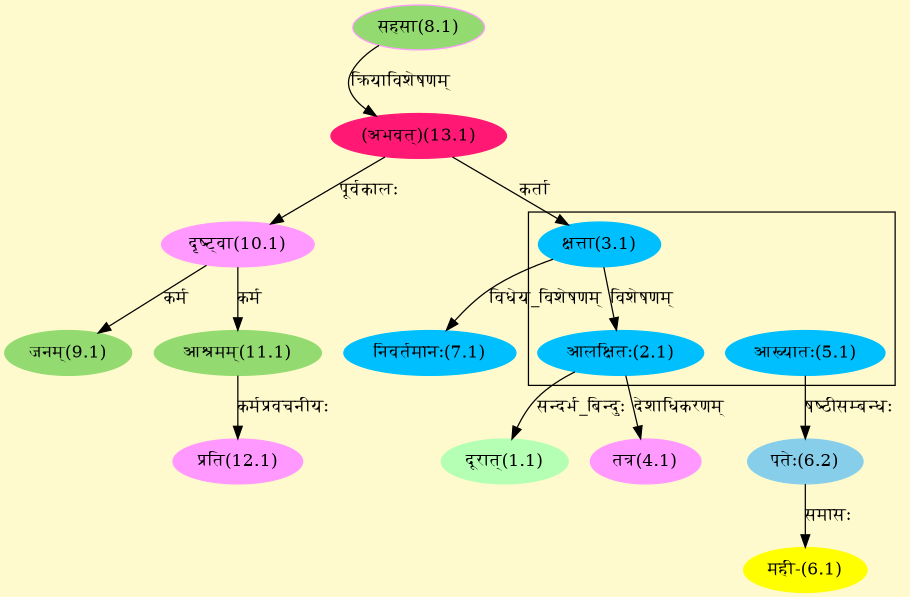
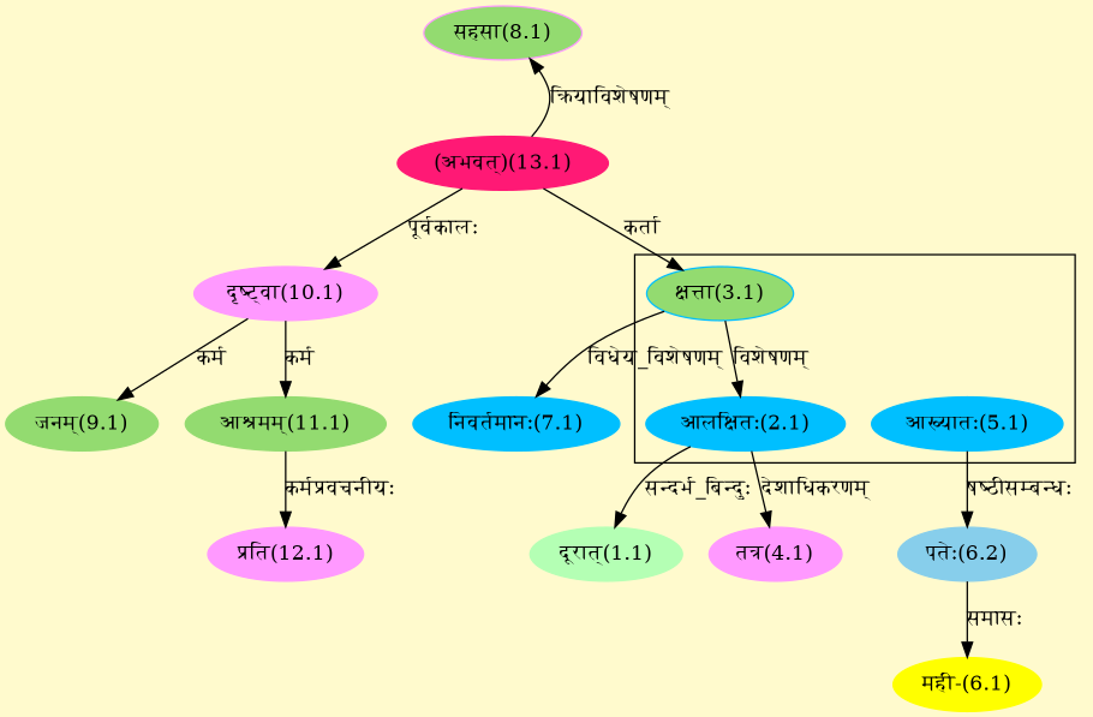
  digraph {
    bgcolor=lemonchiffon1
    compound=true
    rankdir=BT
    node [color="#00BFFF" style=filled]
    edge [dir=back]
    n1 [label="आलक्षितः(2.1)"]
-   n2 [label="क्षत्ता(3.1)"]
+   n2 [label="क्षत्ता(3.1)" fillcolor="#93DB70"]
    n3 [label="आख्यातः(5.1)"]
    n4 [color="#FF1975" label="(अभवत्)(13.1)"]
    n5 [color="#B4FFB4" label="दूरात्(1.1)"]
    n6 [color="#FF99FF" label="तत्र(4.1)"]
    n7 [color="#FFFF00" label="मही-(6.1)"]
    n8 [color="#87CEEB" label="पतेः(6.2)"]
    n9 [label="निवर्तमानः(7.1)"]
    n10 [color="#FF99FF" fillcolor="#93DB70" label="सहसा(8.1)"]
    n11 [color="#93DB70" label="जनम्(9.1)"]
    n12 [color="#FF99FF" label="दृष्ट्वा(10.1)"]
    n13 [color="#93DB70" label="आश्रमम्(11.1)"]
    n14 [color="#FF99FF" label="प्रति(12.1)"]
    subgraph cluster_1 {
      n1
      n2
      n3
    }
    n1 -> n2 [label="विशेषणम्"]
    n2 -> n4 [label="कर्ता"]
    n5 -> n1 [label="सन्दर्भ_बिन्दुः"]
    n6 -> n1 [label="देशाधिकरणम्"]
    n7 -> n8 [label="समासः"]
    n8 -> n3 [label="षष्ठीसम्बन्धः"]
    n9 -> n2 [label="विधेय_विशेषणम्"]
-   n4 -> n10 [label="क्रियाविशेषणम्"]
+   n10 -> n4 [label="क्रियाविशेषणम्"]
    n11 -> n12 [label="कर्म"]
    n12 -> n4 [label="पूर्वकालः"]
    n13 -> n12 [label="कर्म"]
    n14 -> n13 [label="कर्मप्रवचनीयः"]
  }
